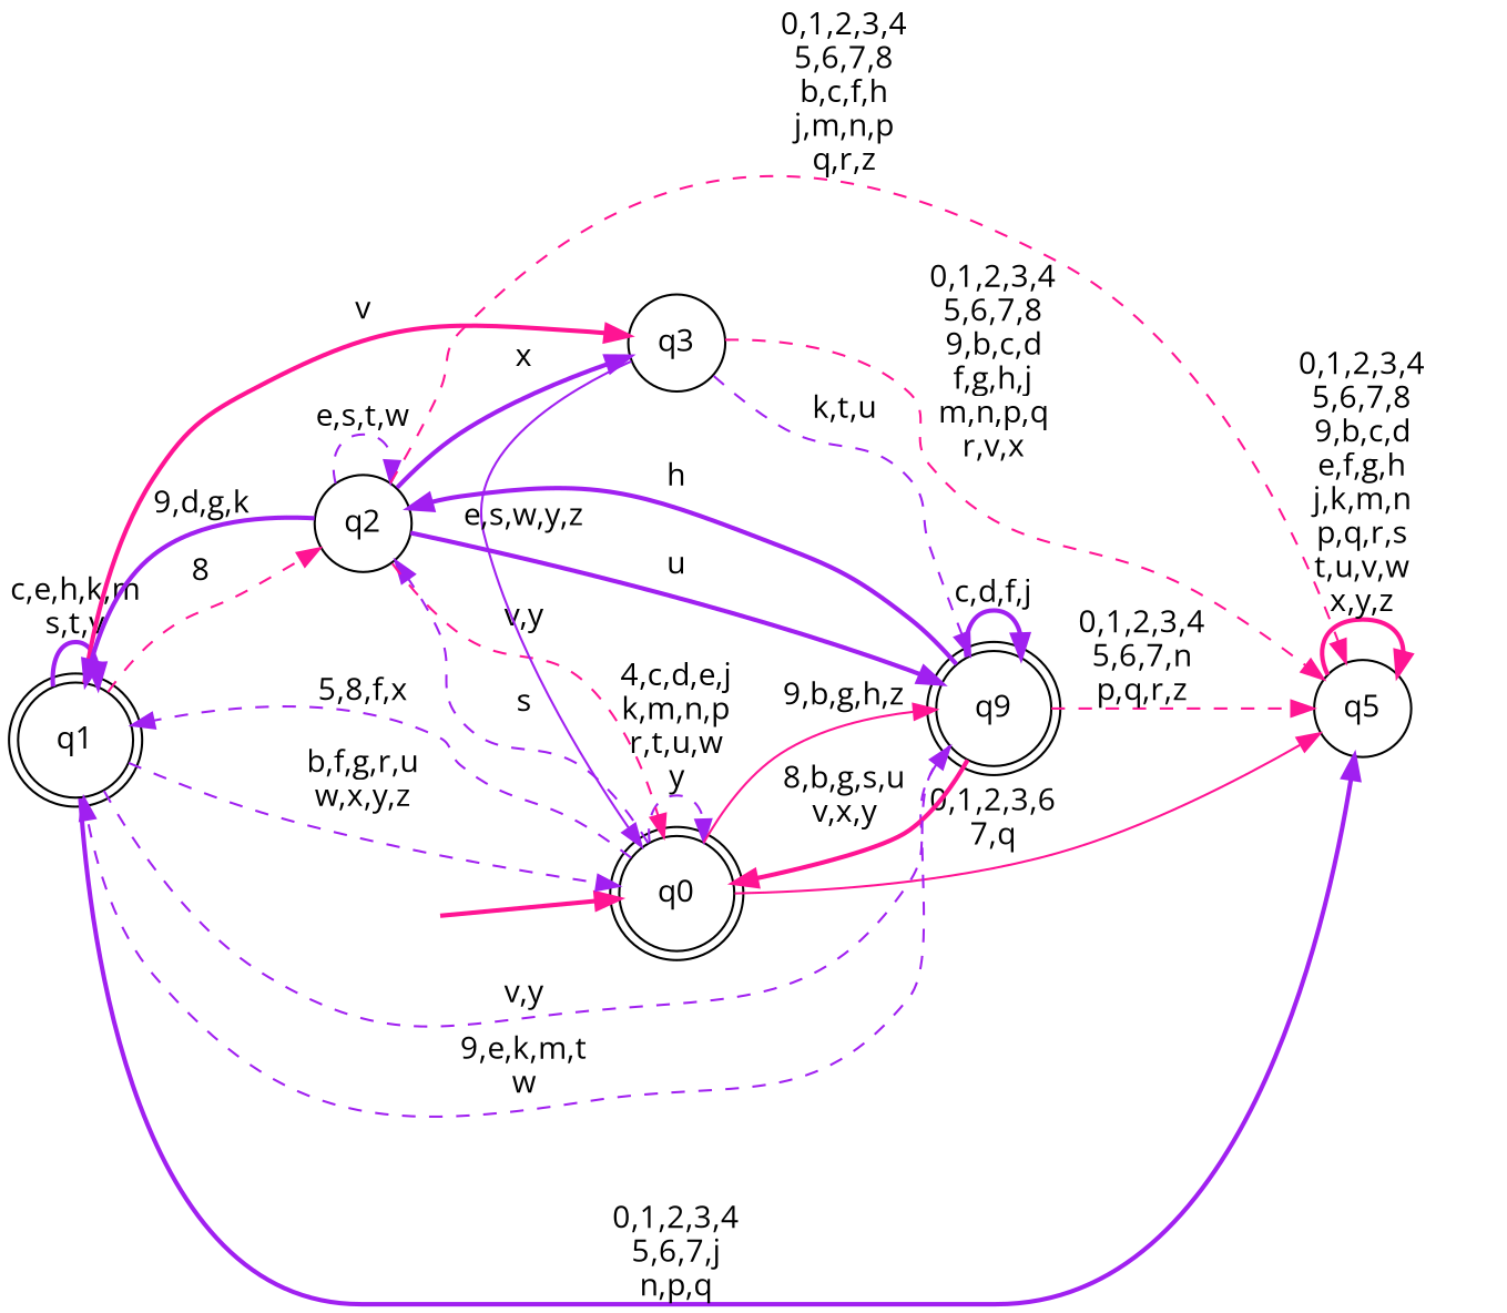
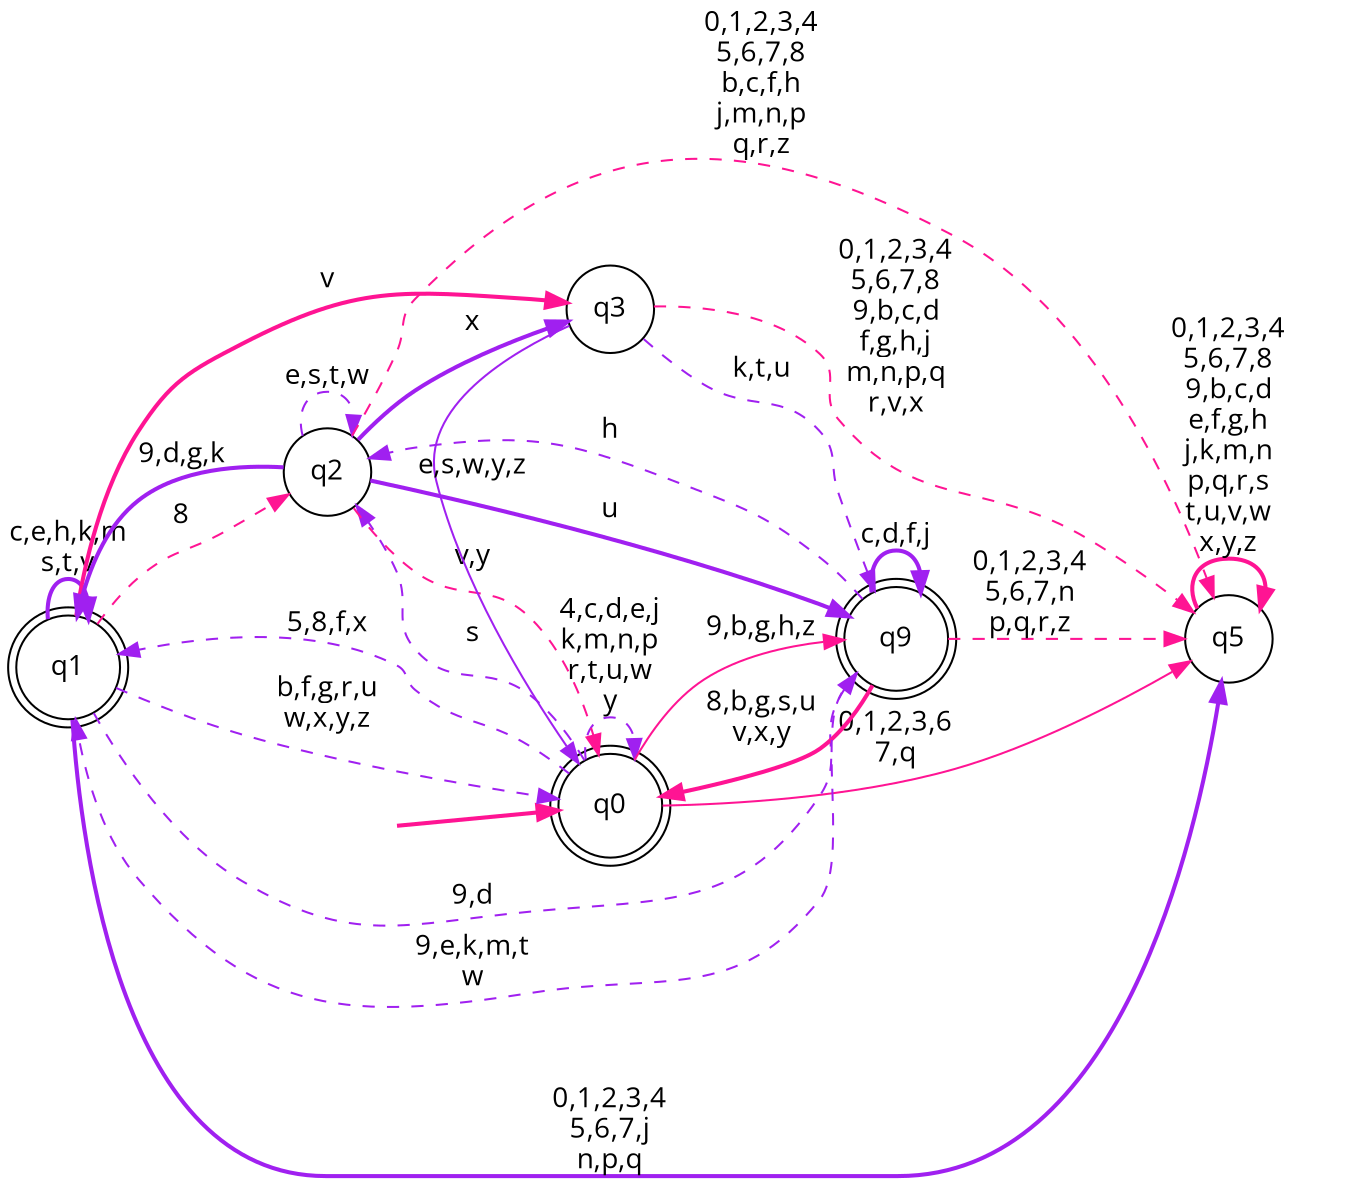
  digraph {
    fontname="Open Sans"
    rankdir=LR
    node [fontname="Open Sans" shape=doublecircle style="rounded,filled" color=black fillcolor=white]
    edge [color=purple fontname="Open Sans" style=dashed]
    __start0 [height=0 shape=none style=invis width=0 color="" fillcolor=""]
    n2 [label=q0]
    n3 [label=q1]
    n4 [label=q2 shape=circle style=filled]
    n5 [label=q9]
    n6 [label=q5 shape=circle style=filled]
    n7 [label=q3 shape=circle style=filled]
    subgraph cluster_1 {
      nodesep=0.15
      ranksep=0.15
      style=invis
      __start0
      n2
    }
    __start0 -> n2 [color=deeppink penwidth=2 style=bold]
    n2 -> n2 [label="4,c,d,e,j\nk,m,n,p\nr,t,u,w\ny"]
    n2 -> n3 [label="5,8,f,x"]
    n2 -> n4 [label=s]
    n2 -> n5 [color=deeppink label="9,b,g,h,z" style=solid]
    n2 -> n6 [color=deeppink label="0,1,2,3,6\n7,q" style=solid]
    n3 -> n2 [label="b,f,g,r,u\nw,x,y,z"]
    n3 -> n3 [label="c,e,h,k,m\ns,t,v" style=bold]
    n3 -> n4 [color=deeppink label=8]
-   n3 -> n5 [label="v,y"]
+   n3 -> n5 [label="9,d"]
    n3 -> n6 [label="0,1,2,3,4\n5,6,7,j\nn,p,q" style=bold]
    n3 -> n7 [color=deeppink label=v style=bold]
    n4 -> n2 [color=deeppink label="v,y"]
    n4 -> n3 [label="9,d,g,k" style=bold]
    n4 -> n4 [label="e,s,t,w"]
    n4 -> n5 [label=u style=bold]
    n4 -> n6 [color=deeppink label="0,1,2,3,4\n5,6,7,8\nb,c,f,h\nj,m,n,p\nq,r,z"]
    n4 -> n7 [label=x style=bold]
    n5 -> n2 [color=deeppink label="8,b,g,s,u\nv,x,y" style=bold]
    n5 -> n3 [label="9,e,k,m,t\nw"]
-   n5 -> n4 [label=h style=bold]
+   n5 -> n4 [label=h]
    n5 -> n5 [label="c,d,f,j" style=bold]
    n5 -> n6 [color=deeppink label="0,1,2,3,4\n5,6,7,n\np,q,r,z"]
    n6 -> n6 [color=deeppink label="0,1,2,3,4\n5,6,7,8\n9,b,c,d\ne,f,g,h\nj,k,m,n\np,q,r,s\nt,u,v,w\nx,y,z" style=bold]
    n7 -> n2 [label="e,s,w,y,z" style=solid]
    n7 -> n5 [label="k,t,u"]
    n7 -> n6 [color=deeppink label="0,1,2,3,4\n5,6,7,8\n9,b,c,d\nf,g,h,j\nm,n,p,q\nr,v,x"]
  }
